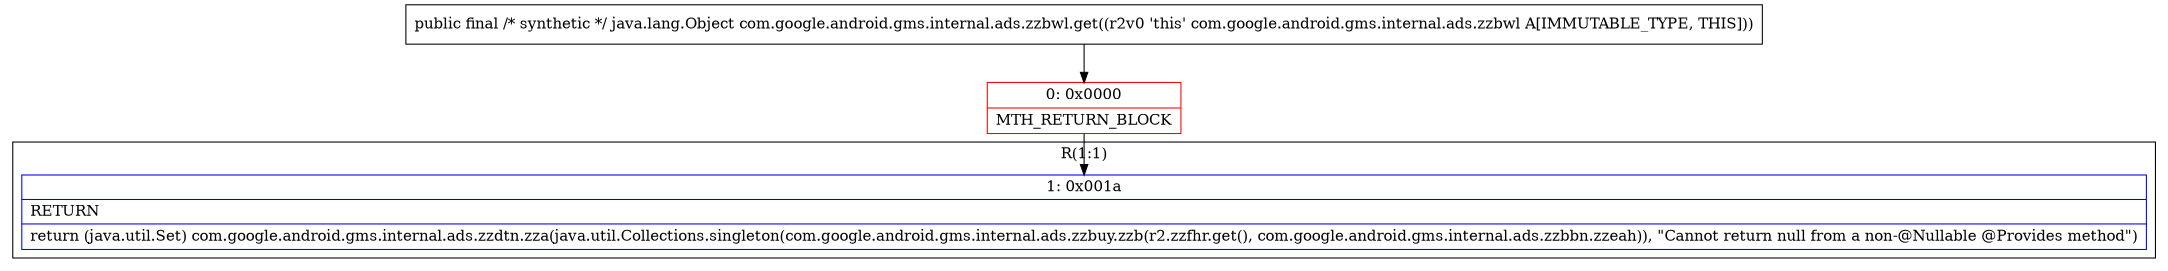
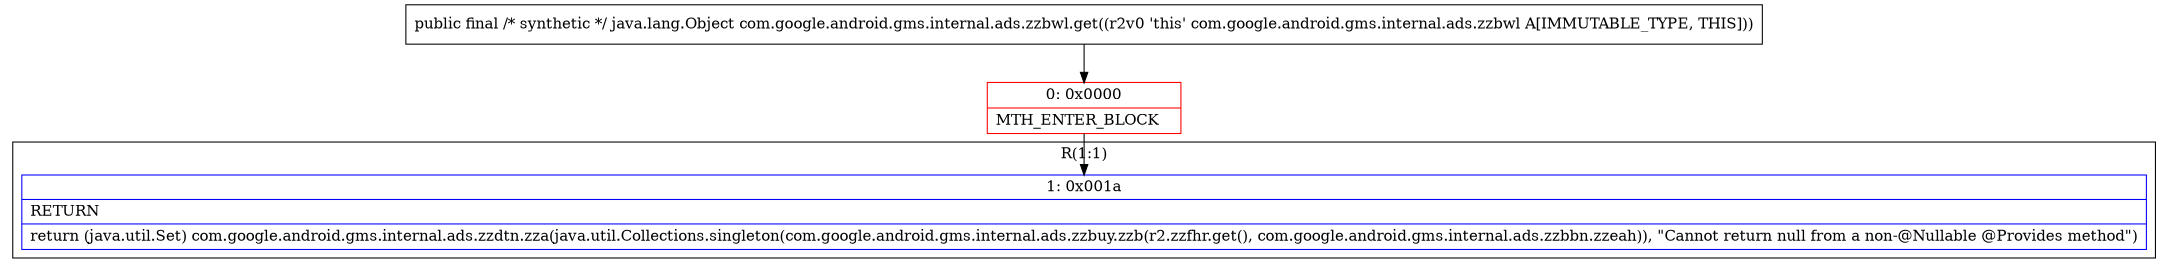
  digraph {
    node [shape=record]
    n1 [color=blue label="{1\:\ 0x001a|RETURN\l|return (java.util.Set) com.google.android.gms.internal.ads.zzdtn.zza(java.util.Collections.singleton(com.google.android.gms.internal.ads.zzbuy.zzb(r2.zzfhr.get(), com.google.android.gms.internal.ads.zzbbn.zzeah)), \"Cannot return null from a non\-@Nullable @Provides method\")\l}"]
-   n2 [color=red label="{0\:\ 0x0000|MTH_RETURN_BLOCK\l}"]
+   n2 [color=red label="{0\:\ 0x0000|MTH_ENTER_BLOCK\l}"]
    n3 [label="{public final \/* synthetic *\/ java.lang.Object com.google.android.gms.internal.ads.zzbwl.get((r2v0 'this' com.google.android.gms.internal.ads.zzbwl A[IMMUTABLE_TYPE, THIS])) }"]
    subgraph cluster_1 {
      label="R(1:1)"
      n1
    }
    n2 -> n1
    n3 -> n2
  }
